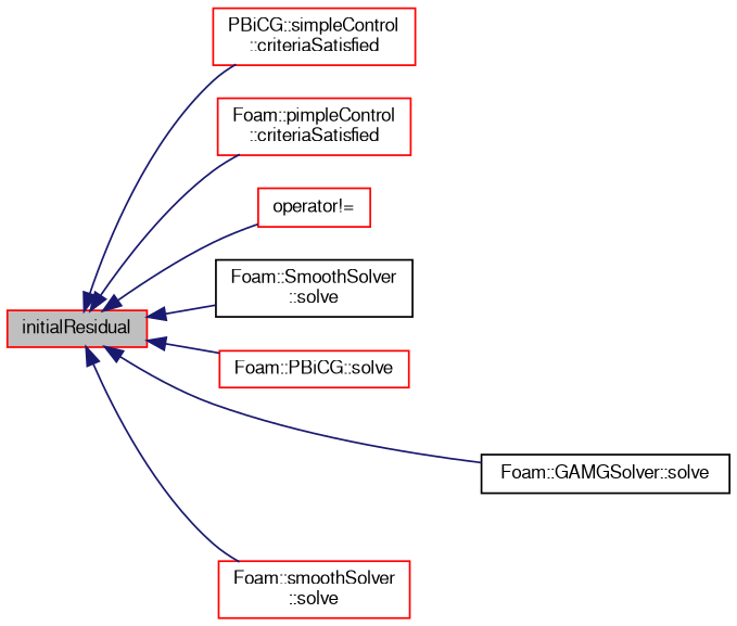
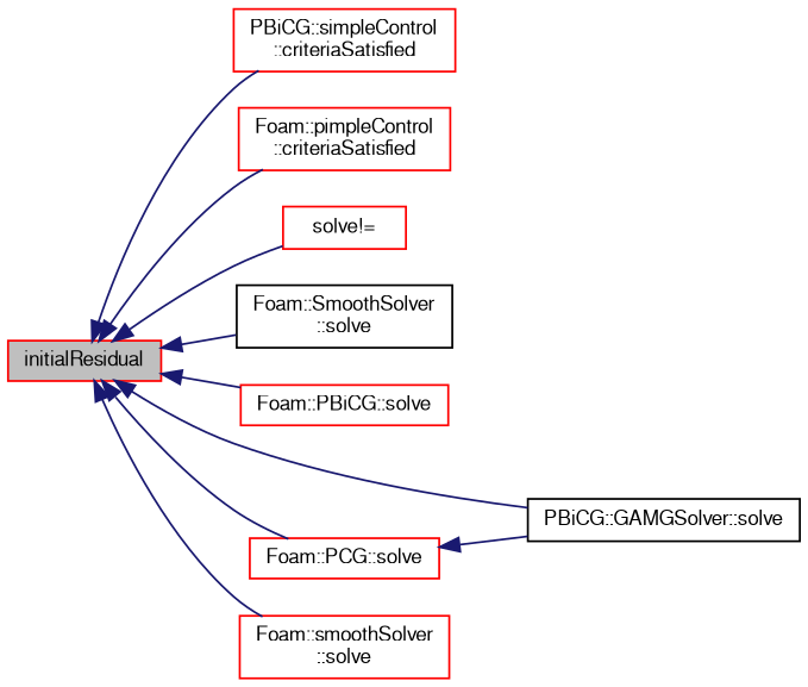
  digraph {
    rankdir=LR
    node [color=red fontname=FreeSans fontsize=10 shape=record]
    edge [color=midnightblue dir=back fontname=FreeSans fontsize=10 labelfontname=FreeSans labelfontsize=10 style=solid]
    n1 [fillcolor=grey75 fontcolor=black height=0.2 label=initialResidual style=filled width=0.4]
    n2 [height=0.2 label="PBiCG::simpleControl\l::criteriaSatisfied" width=0.4]
    n3 [height=0.2 label="Foam::pimpleControl\l::criteriaSatisfied" width=0.4]
-   n4 [height=0.2 label="operator!=" width=0.4]
+   n4 [height=0.2 label="solve!=" width=0.4]
    n5 [color=black height=0.2 label="Foam::SmoothSolver\l::solve" width=0.4]
    n6 [height=0.2 label="Foam::PBiCG::solve" width=0.4]
-   n7 [color=black height=0.2 label="Foam::GAMGSolver::solve" width=0.4]
+   n7 [color=black height=0.2 label="PBiCG::GAMGSolver::solve" width=0.4]
+   n8 [height=0.2 label="Foam::PCG::solve" width=0.4]
    n9 [height=0.2 label="Foam::smoothSolver\l::solve" width=0.4]
    n1 -> n2
    n1 -> n3
    n1 -> n4
    n1 -> n5
    n1 -> n6
    n1 -> n7
+   n1 -> n8
    n1 -> n9
+   n8 -> n7
  }
